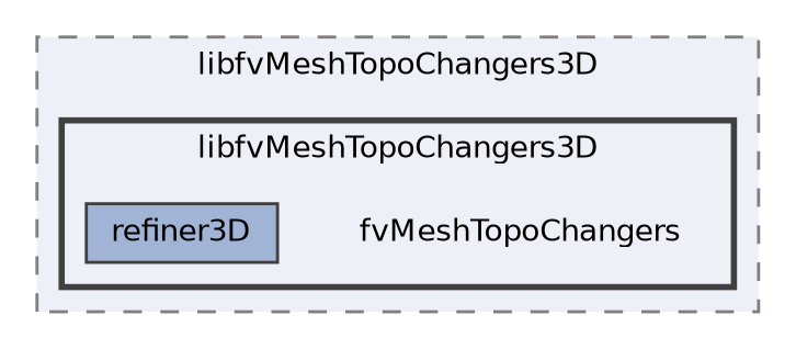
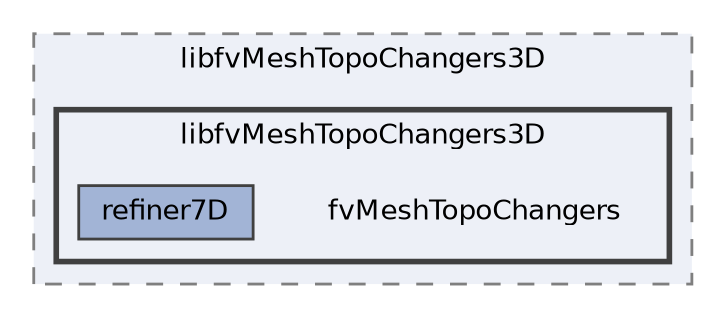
  digraph {
    compound=true
    node [fontname=Helvetica fontsize=10]
    n1 [height=0.2 label=fvMeshTopoChangers shape=plaintext width=0.4]
-   n2 [color=grey25 fillcolor="#a2b4d6" height=0.2 label=refiner3D shape=box style=filled width=0.4]
+   n2 [color=grey25 fillcolor="#a2b4d6" height=0.2 label=refiner7D shape=box style=filled width=0.4]
    subgraph cluster_1 {
      bgcolor="#edf0f7"
      fontname=Helvetica
      fontsize=10
      label=libfvMeshTopoChangers3D
      pencolor=grey50
      style="filled,dashed"
      subgraph cluster_2 {
        bgcolor="#edf0f7"
        fontname=Helvetica
        fontsize=10
        pencolor=grey25
        style="filled,bold"
        n1
        n2
      }
    }
  }
